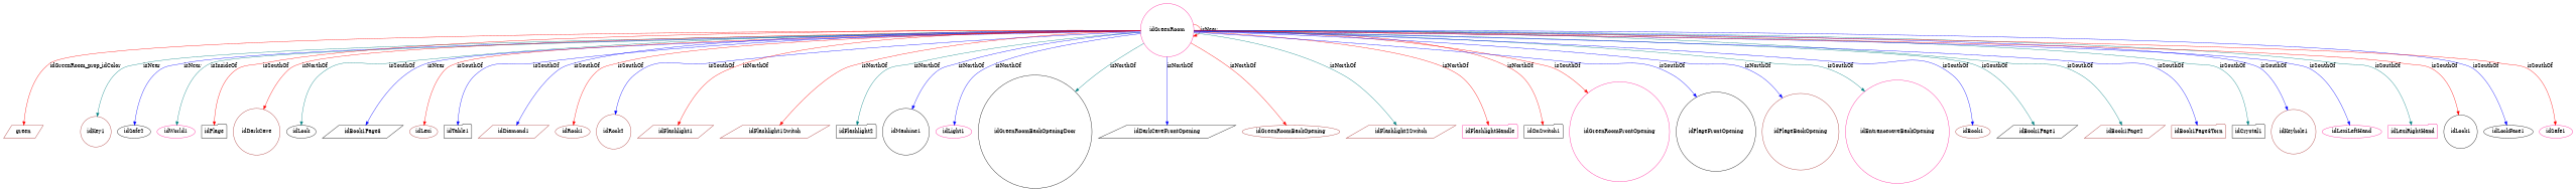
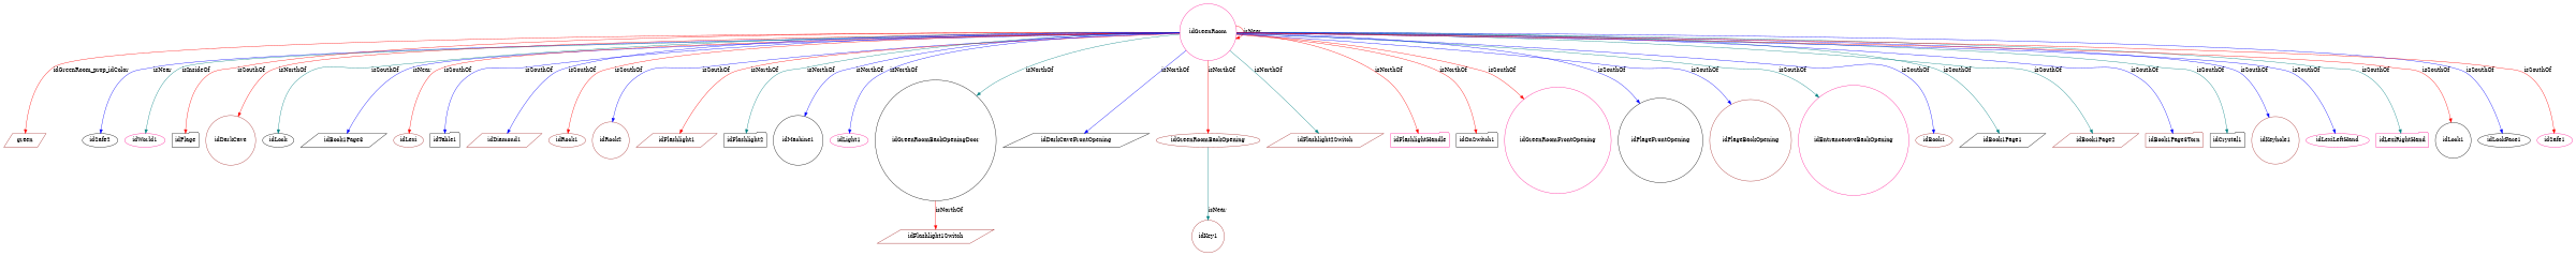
  digraph {
    node [color=brown node_type=entity_node shape=circle]
    edge [color=blue edge_type=relationship]
    idGreenRoom [color=deeppink]
    green [node_type=property_node shape=parallelogram]
    idKey1
    idSafe2 [color=black shape=ellipse]
    idWorld1 [color=deeppink shape=ellipse]
    idPlage [color=black shape=folder]
    idDarkCave
    n8 [color=black label=idLock shape=ellipse]
    idBook1Page3 [color=black shape=parallelogram]
    idLexi [shape=ellipse]
    idTable1 [color=black shape=folder]
    idDiamond1 [shape=parallelogram]
    idRock1 [shape=ellipse]
    idRock2
    idFlashlight1 [shape=parallelogram]
    idFlashlight1Switch [shape=parallelogram]
    idFlashlight2 [color=black shape=folder]
    idMachine1 [color=black]
    idLight1 [color=deeppink shape=ellipse]
    idGreenRoomBackOpeningDoor [color=black]
    idDarkCaveFrontOpening [color=black shape=parallelogram]
    idGreenRoomBackOpening [shape=ellipse]
    idFlashlight2Switch [shape=parallelogram]
    idFlashlightHandle [color=deeppink shape=folder]
    idOnSwitch1 [color=black shape=folder]
    idGreenRoomFrontOpening [color=deeppink]
    idPlageFrontOpening [color=black]
    idPlageBackOpening
    idEntrancecaveBackOpening [color=deeppink]
    idBook1 [shape=ellipse]
    idBook1Page1 [color=black shape=parallelogram]
    idBook1Page2 [shape=parallelogram]
    idBook1Page3Torn [shape=folder]
    idCrystal1 [color=black shape=folder]
    idKeyhole1
    idLexiLeftHand [color=deeppink shape=ellipse]
    idLexiRightHand [color=deeppink shape=folder]
    idLock1 [color=black]
    idLockFace1 [color=black shape=ellipse]
    idSafe1 [color=deeppink shape=ellipse]
    idGreenRoom -> idGreenRoom [color=red label=isNear]
    idGreenRoom -> green [color=red edge_type=property label=idGreenRoom_prop_idColor]
-   idGreenRoom -> idKey1 [color=teal label=isNear]
+   idGreenRoomBackOpening -> idKey1 [color=teal label=isNear]
    idGreenRoom -> idSafe2 [label=isNear]
    idGreenRoom -> idWorld1 [color=teal label=isInsideOf]
    idGreenRoom -> idPlage [color=red label=isSouthOf]
    idGreenRoom -> idDarkCave [color=red label=isNorthOf]
    idGreenRoom -> n8 [color=teal label=isSouthOf]
    idGreenRoom -> idBook1Page3 [label=isNear]
    idGreenRoom -> idLexi [color=red label=isSouthOf]
    idGreenRoom -> idTable1 [label=isSouthOf]
    idGreenRoom -> idDiamond1 [label=isSouthOf]
    idGreenRoom -> idRock1 [color=red label=isSouthOf]
    idGreenRoom -> idRock2 [label=isSouthOf]
    idGreenRoom -> idFlashlight1 [color=red label=isNorthOf]
-   idGreenRoom -> idFlashlight1Switch [color=red label=isNorthOf]
+   idGreenRoomBackOpeningDoor -> idFlashlight1Switch [color=red label=isNorthOf]
    idGreenRoom -> idFlashlight2 [color=teal label=isNorthOf]
    idGreenRoom -> idMachine1 [label=isNorthOf]
    idGreenRoom -> idLight1 [label=isNorthOf]
    idGreenRoom -> idGreenRoomBackOpeningDoor [color=teal label=isNorthOf]
    idGreenRoom -> idDarkCaveFrontOpening [label=isNorthOf]
    idGreenRoom -> idGreenRoomBackOpening [color=red label=isNorthOf]
    idGreenRoom -> idFlashlight2Switch [color=teal label=isNorthOf]
    idGreenRoom -> idFlashlightHandle [color=red label=isNorthOf]
    idGreenRoom -> idOnSwitch1 [color=red label=isNorthOf]
    idGreenRoom -> idGreenRoomFrontOpening [color=red label=isSouthOf]
    idGreenRoom -> idPlageFrontOpening [label=isSouthOf]
-   idGreenRoom -> idPlageBackOpening [label=isNorthOf]
+   idGreenRoom -> idPlageBackOpening [label=isSouthOf]
    idGreenRoom -> idEntrancecaveBackOpening [color=teal label=isSouthOf]
    idGreenRoom -> idBook1 [label=isSouthOf]
    idGreenRoom -> idBook1Page1 [color=teal label=isSouthOf]
    idGreenRoom -> idBook1Page2 [color=teal label=isSouthOf]
    idGreenRoom -> idBook1Page3Torn [label=isSouthOf]
    idGreenRoom -> idCrystal1 [color=teal label=isSouthOf]
    idGreenRoom -> idKeyhole1 [label=isSouthOf]
    idGreenRoom -> idLexiLeftHand [label=isSouthOf]
    idGreenRoom -> idLexiRightHand [color=teal label=isSouthOf]
    idGreenRoom -> idLock1 [color=red label=isSouthOf]
    idGreenRoom -> idLockFace1 [label=isSouthOf]
    idGreenRoom -> idSafe1 [color=red label=isSouthOf]
  }
